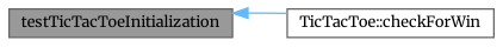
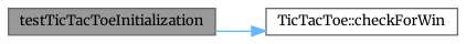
  digraph {
    rankdir=LR
    fontname=Merriweather
    node [fontname=Merriweather fontsize=10 shape=box style=filled]
    n1 [color=gray40 fillcolor=grey60 fontcolor=black height=0.2 label=testTicTacToeInitialization width=0.4]
    n2 [color=grey40 fillcolor=white height=0.2 label="TicTacToe::checkForWin" width=0.4]
-   n2 -> n1 [color=steelblue1 fontname=Merriweather fontsize=10 labelfontname=Helvetica labelfontsize=10 style=solid]
+   n1 -> n2 [color=steelblue1 fontname=Merriweather fontsize=10 labelfontname=Helvetica labelfontsize=10 style=solid]
  }
